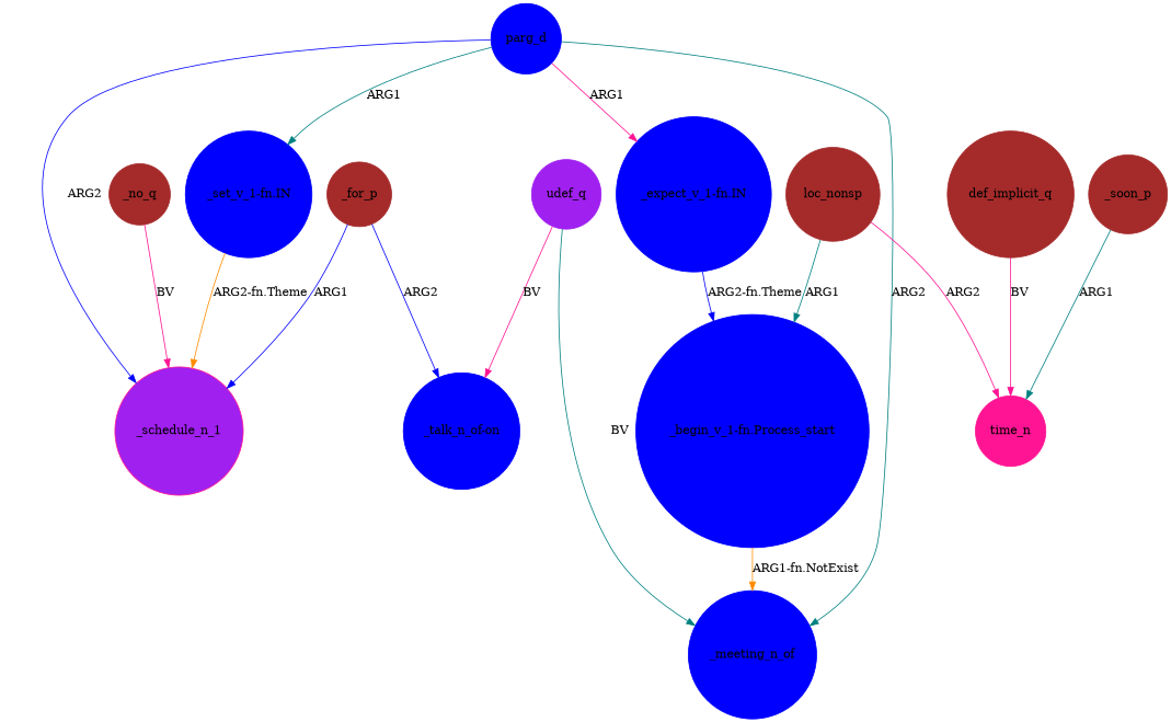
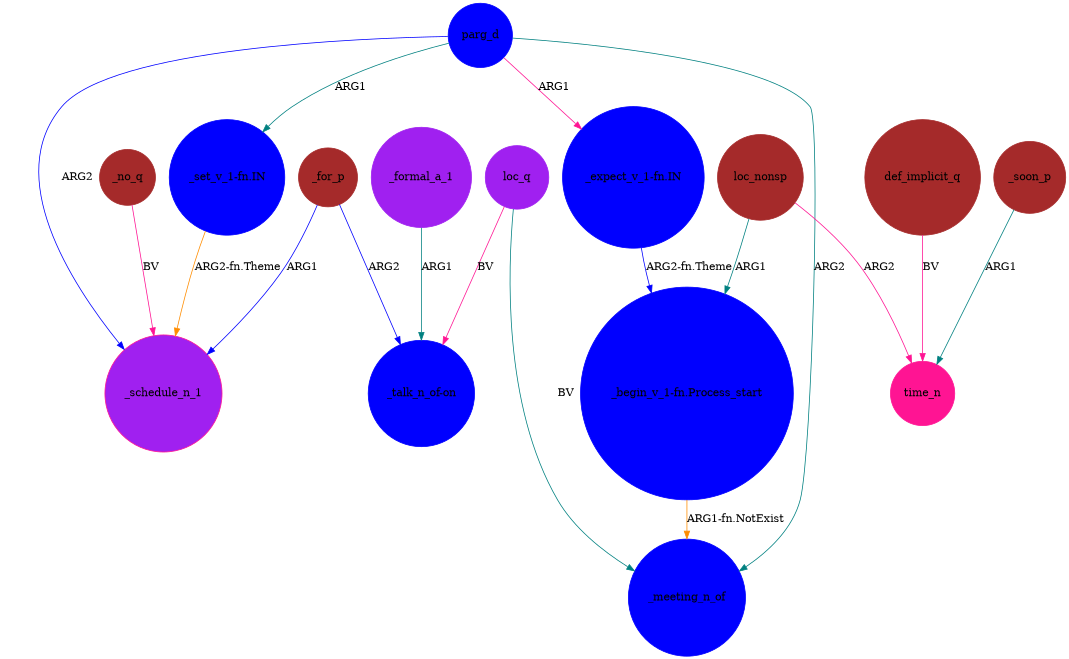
  digraph {
    node [color=blue shape=circle style=filled]
    edge [color=teal]
    _schedule_n_1 [color=deeppink fillcolor=purple]
    "_set_v_1-fn.IN"
    _no_q [color=brown]
    _soon_p [color=brown]
    time_n [color=deeppink]
-   udef_q [color=purple]
+   udef_q [color=purple label=loc_q]
    "_talk_n_of-on"
    _meeting_n_of
    "_expect_v_1-fn.IN"
    "_begin_v_1-fn.Process_start"
    _for_p [color=brown]
    parg_d
+   _formal_a_1 [color=purple]
    loc_nonsp [color=brown]
    def_implicit_q [color=brown]
    "_set_v_1-fn.IN" -> _schedule_n_1 [color=darkorange label="ARG2-fn.Theme"]
    _no_q -> _schedule_n_1 [color=deeppink label=BV]
    _soon_p -> time_n [label=ARG1]
    udef_q -> "_talk_n_of-on" [color=deeppink label=BV]
    udef_q -> _meeting_n_of [label=BV]
    "_expect_v_1-fn.IN" -> "_begin_v_1-fn.Process_start" [color=blue label="ARG2-fn.Theme"]
    "_begin_v_1-fn.Process_start" -> _meeting_n_of [color=darkorange label="ARG1-fn.NotExist"]
    _for_p -> _schedule_n_1 [color=blue label=ARG1]
    _for_p -> "_talk_n_of-on" [color=blue label=ARG2]
    parg_d -> _schedule_n_1 [color=blue label=ARG2]
    parg_d -> "_set_v_1-fn.IN" [label=ARG1]
    parg_d -> _meeting_n_of [label=ARG2]
    parg_d -> "_expect_v_1-fn.IN" [color=deeppink label=ARG1]
+   _formal_a_1 -> "_talk_n_of-on" [label=ARG1]
    loc_nonsp -> time_n [color=deeppink label=ARG2]
    loc_nonsp -> "_begin_v_1-fn.Process_start" [label=ARG1]
    def_implicit_q -> time_n [color=deeppink label=BV]
  }
